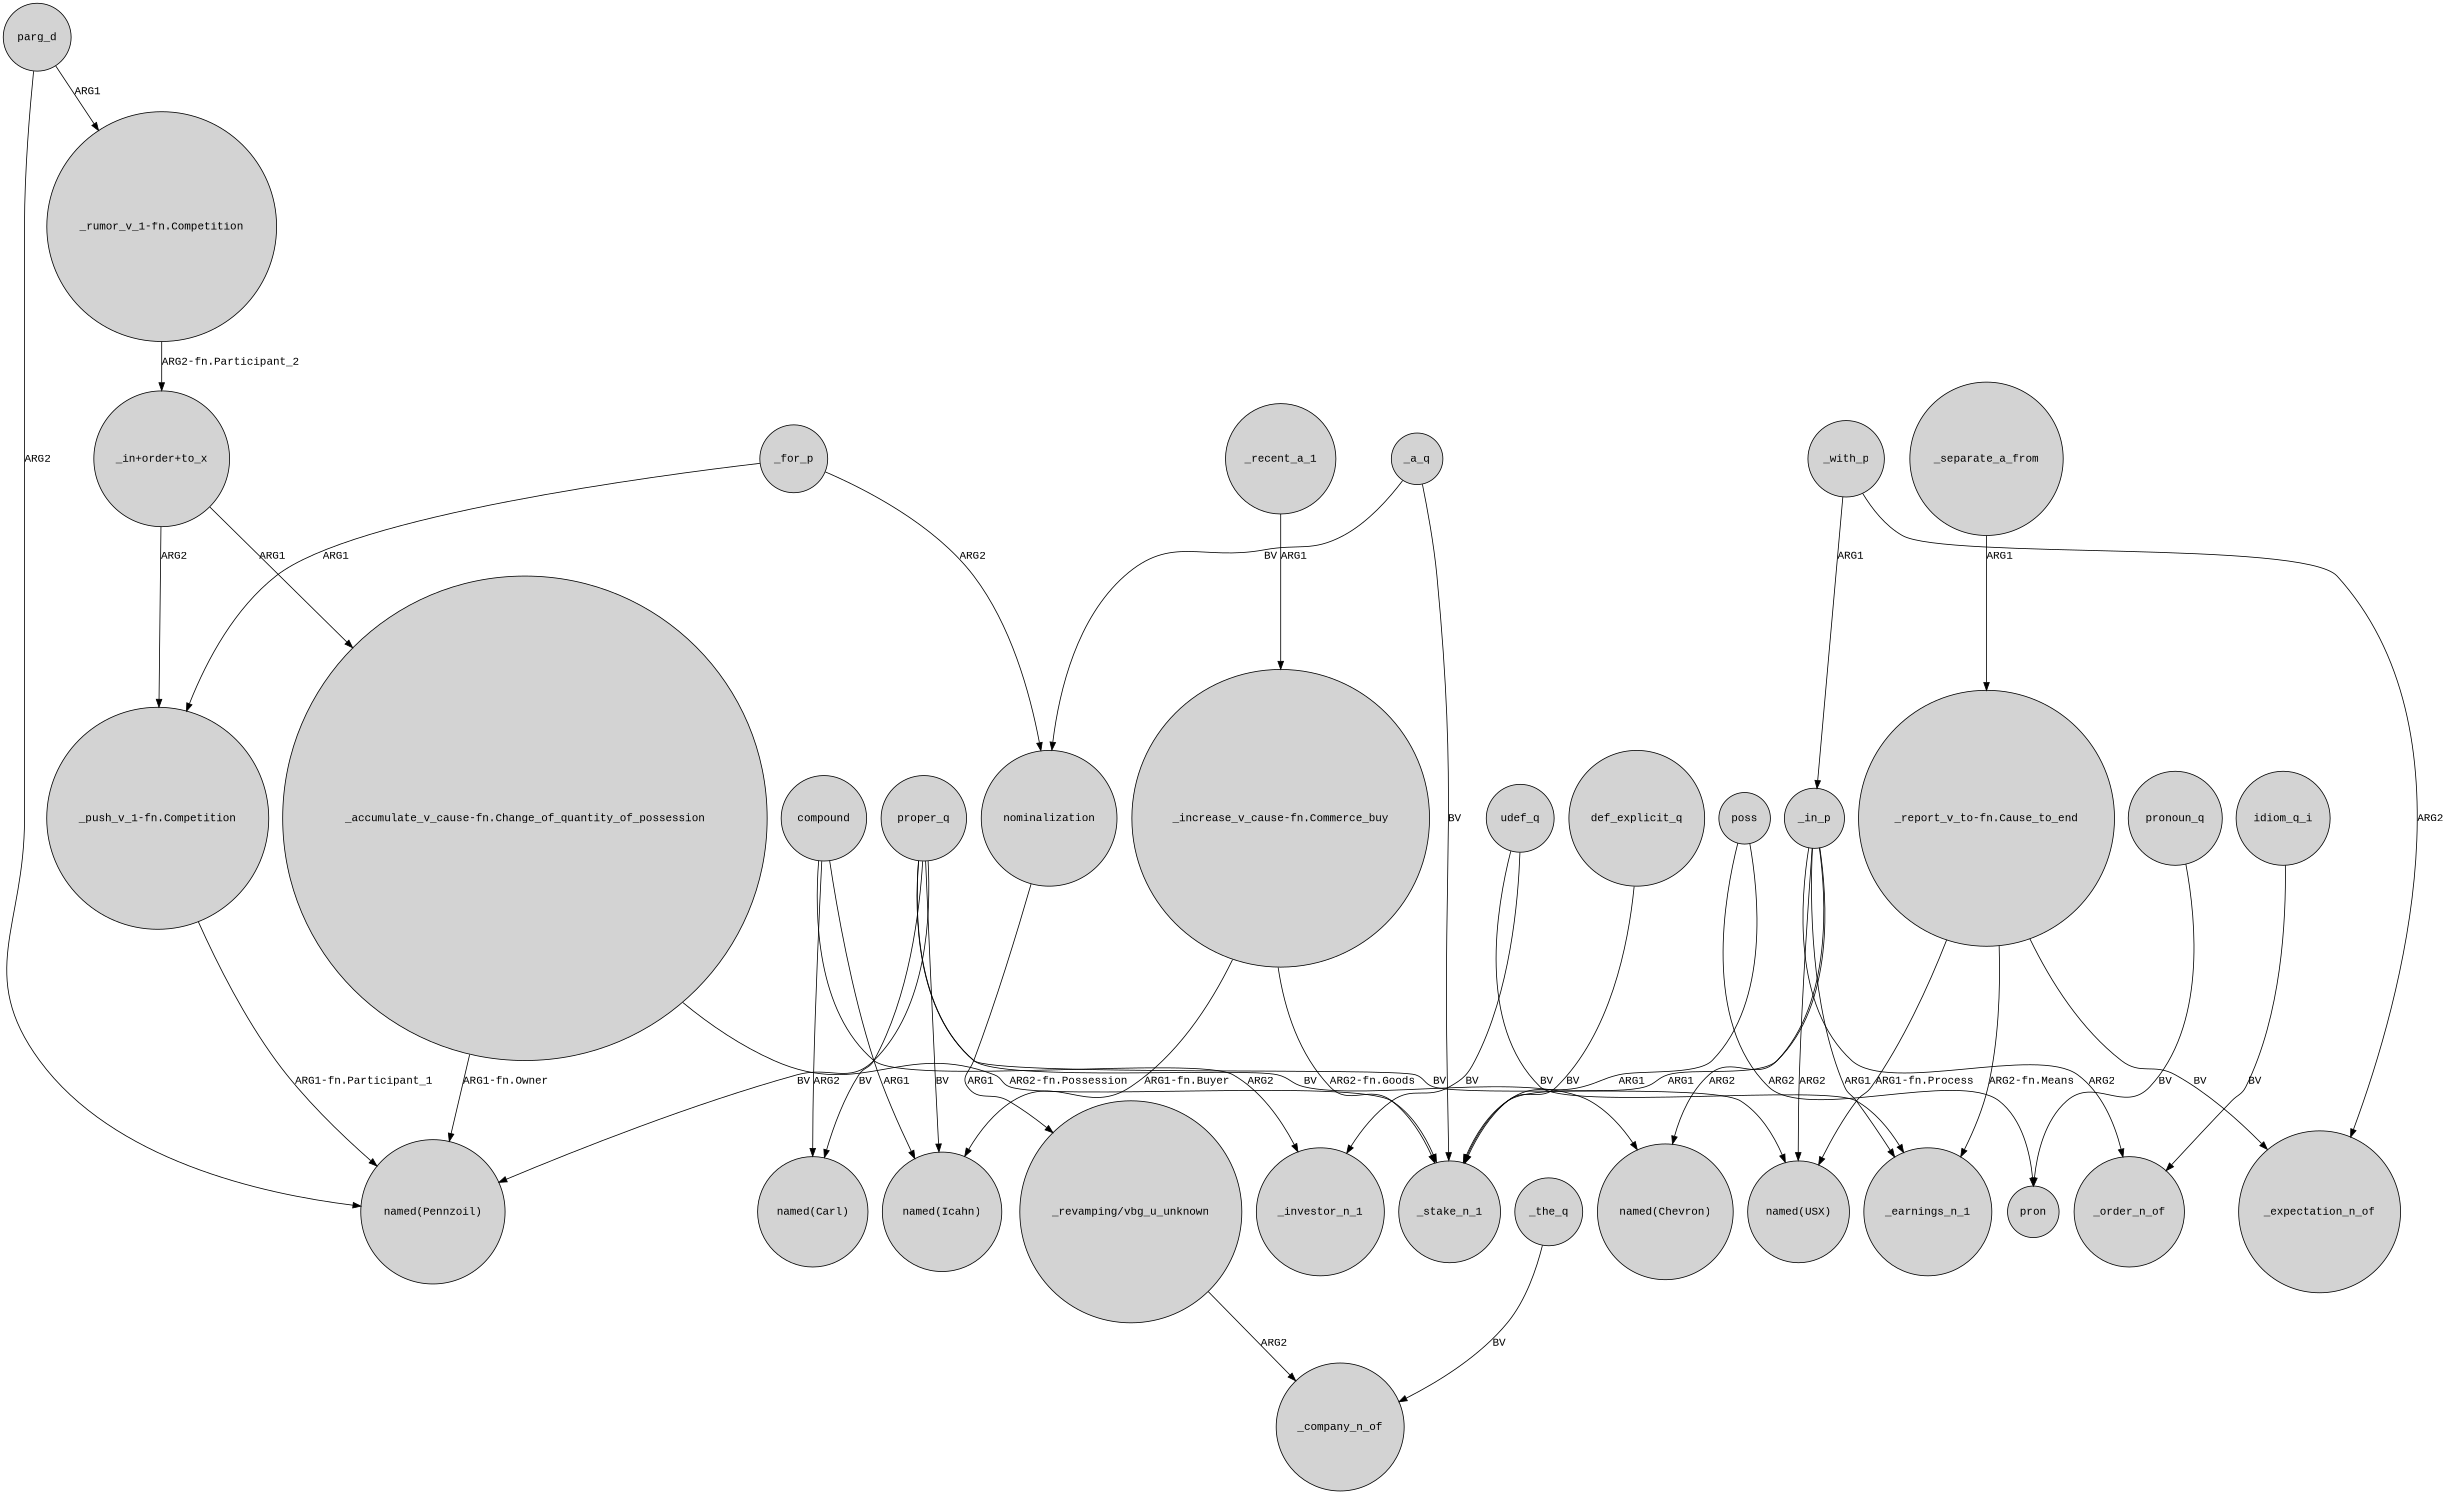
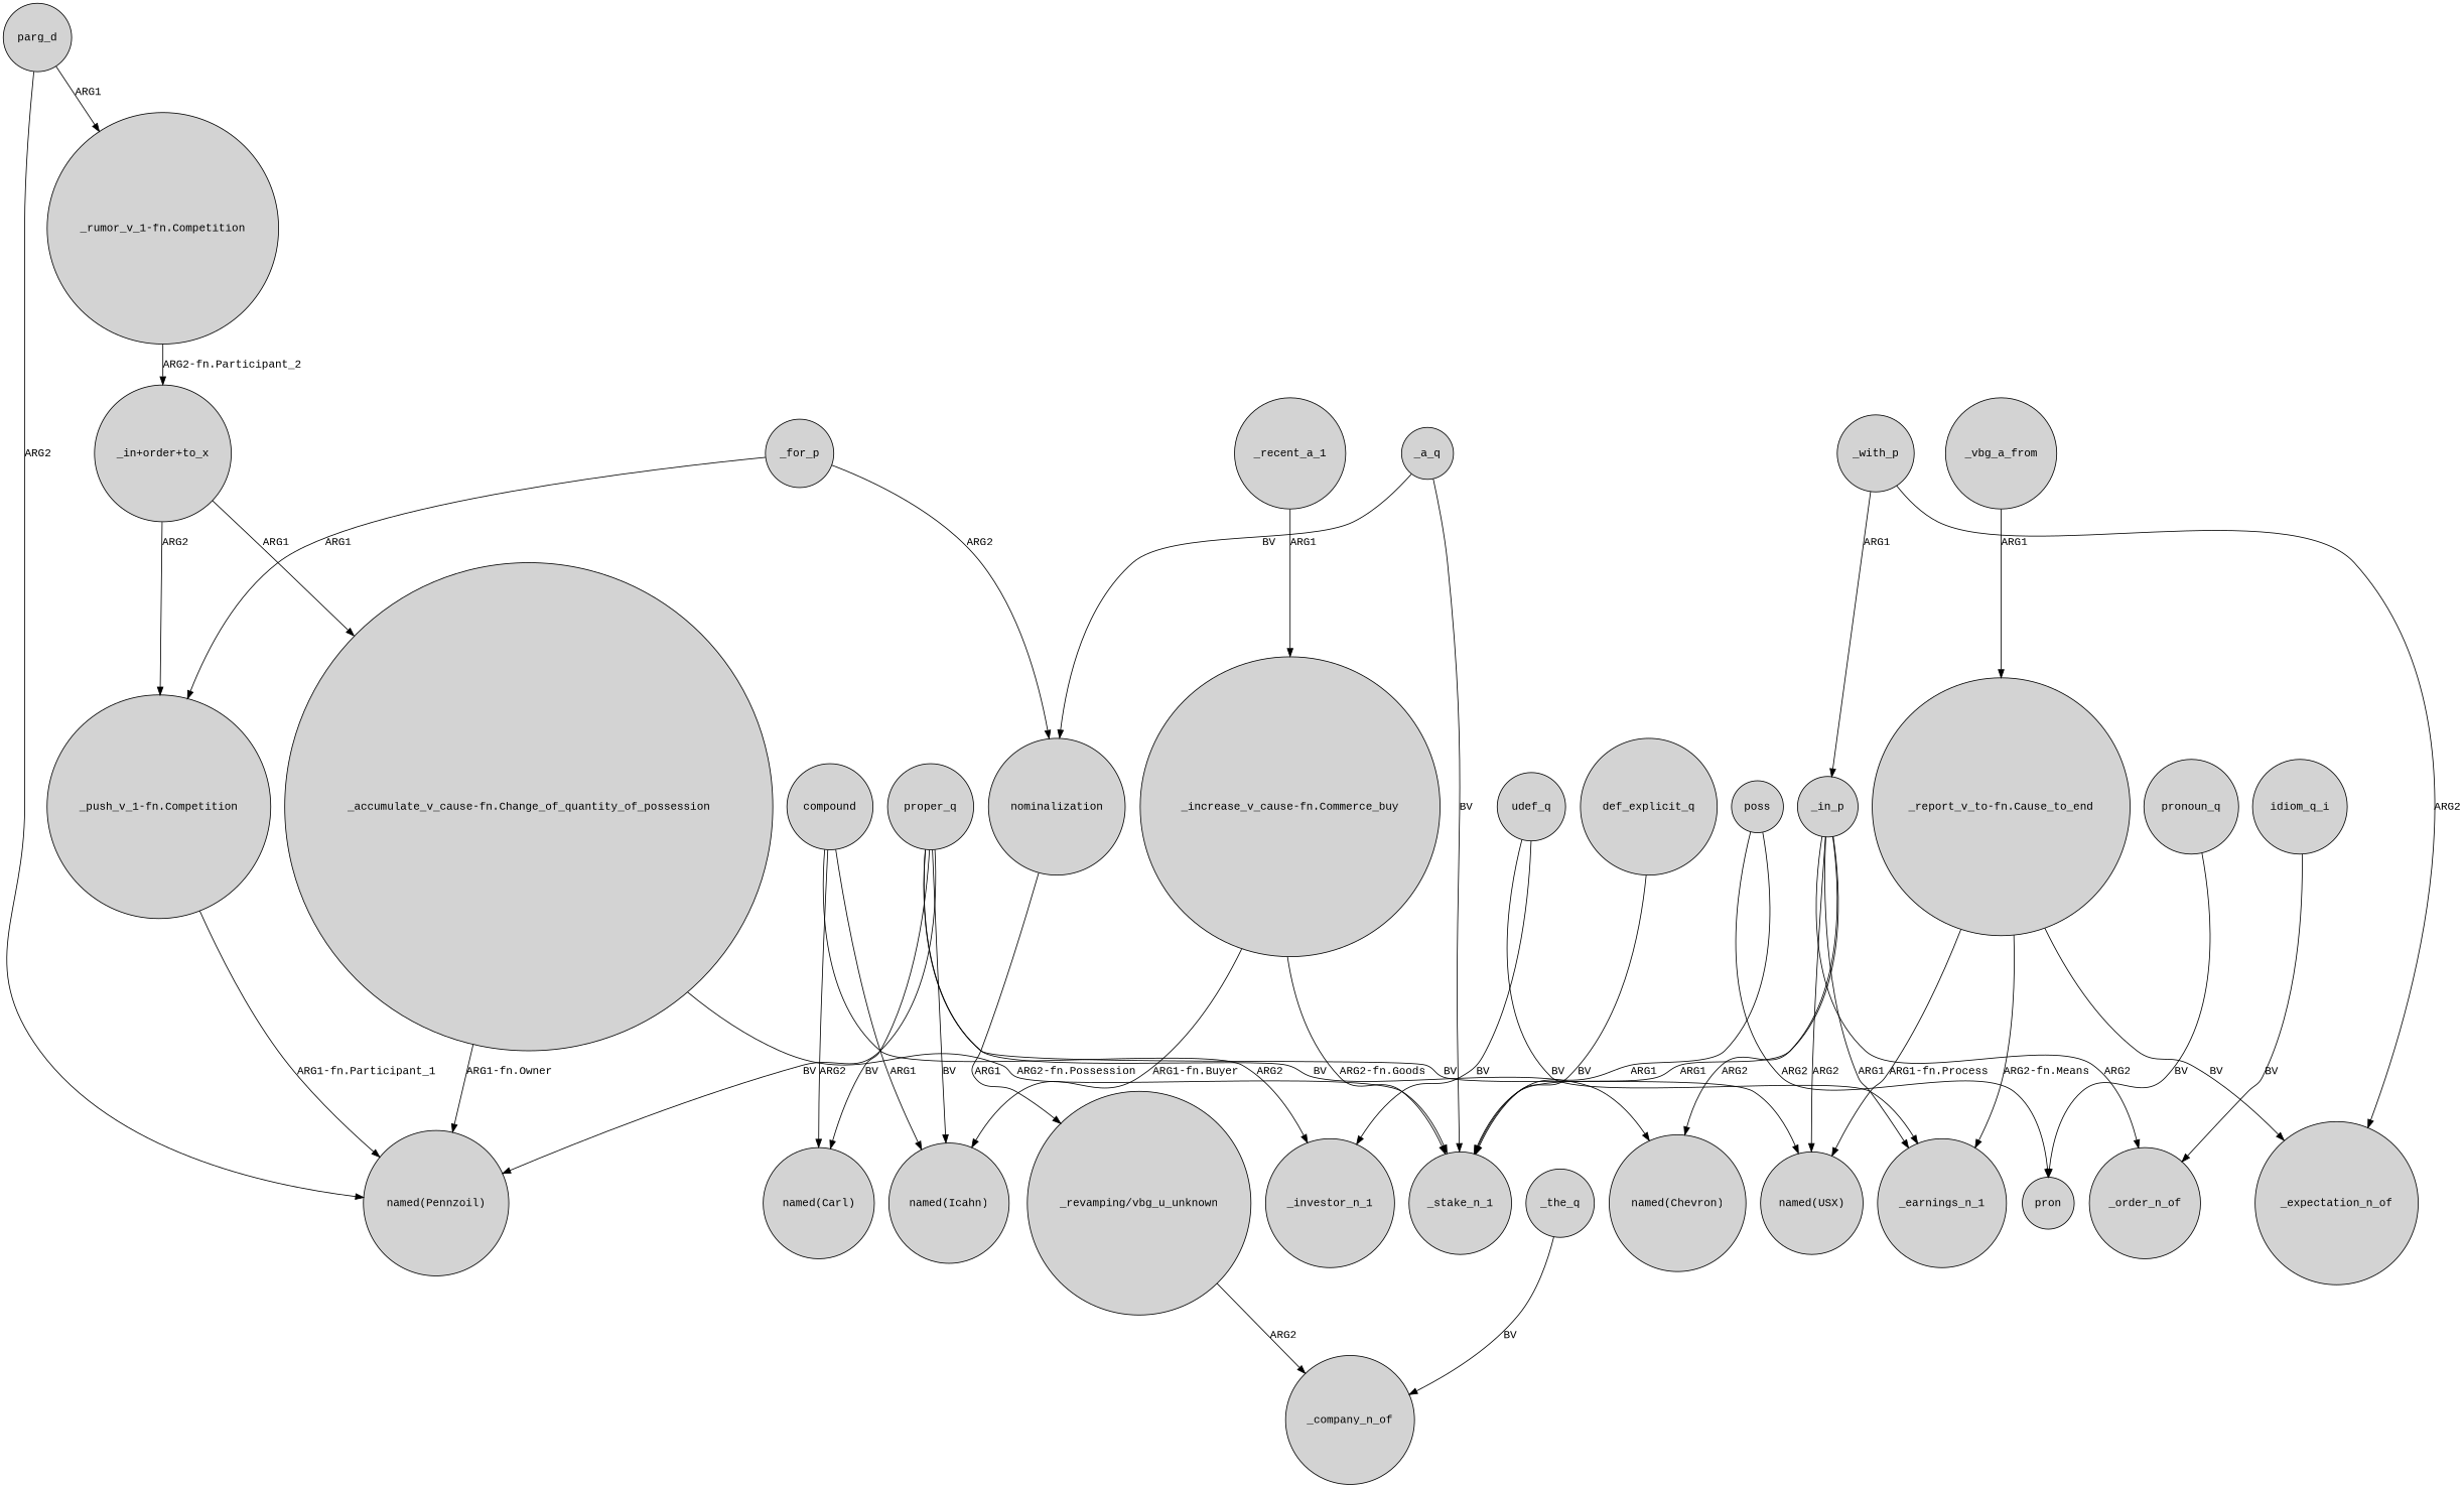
  digraph {
    fontname="Liberation Mono"
    node [fontname="Liberation Mono" shape=circle style=filled]
    edge [fontname="Liberation Mono"]
    compound
    "named(Icahn)"
    "named(Carl)"
    _investor_n_1
    "_accumulate_v_cause-fn.Change_of_quantity_of_possession"
    _stake_n_1
    "named(Pennzoil)"
    "_report_v_to-fn.Cause_to_end"
    "named(USX)"
    _earnings_n_1
    _expectation_n_of
    _in_p
    n13 [label=_order_n_of]
    "named(Chevron)"
    _a_q
    nominalization
    "_revamping/vbg_u_unknown"
    _company_n_of
    "_increase_v_cause-fn.Commerce_buy"
    idiom_q_i
    "_rumor_v_1-fn.Competition"
    "_in+order+to_x"
    "_push_v_1-fn.Competition"
    proper_q
    _with_p
    pronoun_q
    pron
    poss
-   _separate_a_from
+   _separate_a_from [label=_vbg_a_from]
    udef_q
    def_explicit_q
    _for_p
    _recent_a_1
    parg_d
    _the_q
    compound -> "named(Icahn)" [label=ARG1]
    compound -> "named(Carl)" [label=ARG2]
    compound -> _investor_n_1 [label=ARG2]
    "_accumulate_v_cause-fn.Change_of_quantity_of_possession" -> _stake_n_1 [label="ARG2-fn.Possession"]
    "_accumulate_v_cause-fn.Change_of_quantity_of_possession" -> "named(Pennzoil)" [label="ARG1-fn.Owner"]
    "_report_v_to-fn.Cause_to_end" -> "named(USX)" [label="ARG1-fn.Process"]
    "_report_v_to-fn.Cause_to_end" -> _earnings_n_1 [label="ARG2-fn.Means"]
    "_report_v_to-fn.Cause_to_end" -> _expectation_n_of [label=BV]
    _in_p -> _stake_n_1 [label=ARG1]
    _in_p -> "named(USX)" [label=ARG2]
    _in_p -> _earnings_n_1 [label=ARG1]
    _in_p -> n13 [label=ARG2]
    _in_p -> "named(Chevron)" [label=ARG2]
    _a_q -> _stake_n_1 [label=BV]
    _a_q -> nominalization [label=BV]
    nominalization -> "_revamping/vbg_u_unknown" [label=ARG1]
    "_revamping/vbg_u_unknown" -> _company_n_of [label=ARG2]
    "_increase_v_cause-fn.Commerce_buy" -> "named(Icahn)" [label="ARG1-fn.Buyer"]
    "_increase_v_cause-fn.Commerce_buy" -> _stake_n_1 [label="ARG2-fn.Goods"]
    idiom_q_i -> n13 [label=BV]
    "_rumor_v_1-fn.Competition" -> "_in+order+to_x" [label="ARG2-fn.Participant_2"]
    "_in+order+to_x" -> "_accumulate_v_cause-fn.Change_of_quantity_of_possession" [label=ARG1]
    "_in+order+to_x" -> "_push_v_1-fn.Competition" [label=ARG2]
    "_push_v_1-fn.Competition" -> "named(Pennzoil)" [label="ARG1-fn.Participant_1"]
    proper_q -> "named(Icahn)" [label=BV]
    proper_q -> "named(Carl)" [label=BV]
    proper_q -> "named(Pennzoil)" [label=BV]
    proper_q -> "named(USX)" [label=BV]
    proper_q -> "named(Chevron)" [label=BV]
    _with_p -> _expectation_n_of [label=ARG2]
    _with_p -> _in_p [label=ARG1]
    pronoun_q -> pron [label=BV]
    poss -> _stake_n_1 [label=ARG1]
    poss -> pron [label=ARG2]
    _separate_a_from -> "_report_v_to-fn.Cause_to_end" [label=ARG1]
    udef_q -> _investor_n_1 [label=BV]
    udef_q -> _earnings_n_1 [label=BV]
    def_explicit_q -> _stake_n_1 [label=BV]
    _for_p -> nominalization [label=ARG2]
    _for_p -> "_push_v_1-fn.Competition" [label=ARG1]
    _recent_a_1 -> "_increase_v_cause-fn.Commerce_buy" [label=ARG1]
    parg_d -> "named(Pennzoil)" [label=ARG2]
    parg_d -> "_rumor_v_1-fn.Competition" [label=ARG1]
    _the_q -> _company_n_of [label=BV]
  }
